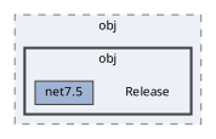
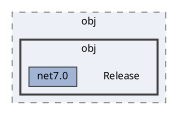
  digraph {
    compound=true
    fontname="Noto Sans"
    node [fontname="Noto Sans" fontsize=10]
    n1 [height=0.2 label=Release shape=plaintext width=0.4]
-   n2 [color=grey25 fillcolor="#a2b4d6" height=0.2 label="net7.5" shape=box style=filled width=0.4]
+   n2 [color=grey25 fillcolor="#a2b4d6" height=0.2 label="net7.0" shape=box style=filled width=0.4]
    subgraph cluster_1 {
      bgcolor="#edf0f7"
      fontsize=10
      label=obj
      pencolor=grey50
      style="filled,dashed"
      subgraph cluster_2 {
        bgcolor="#edf0f7"
        fontsize=10
        pencolor=grey25
        style="filled,bold"
        n1
        n2
      }
    }
  }
